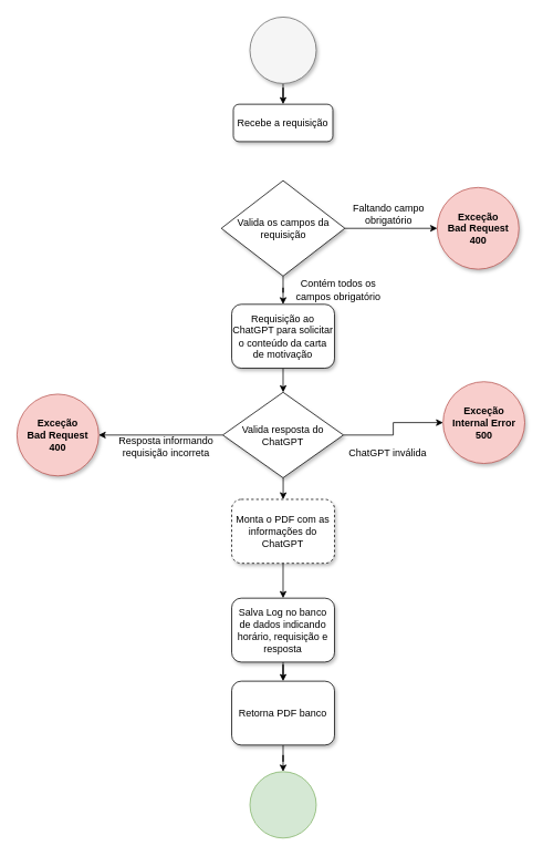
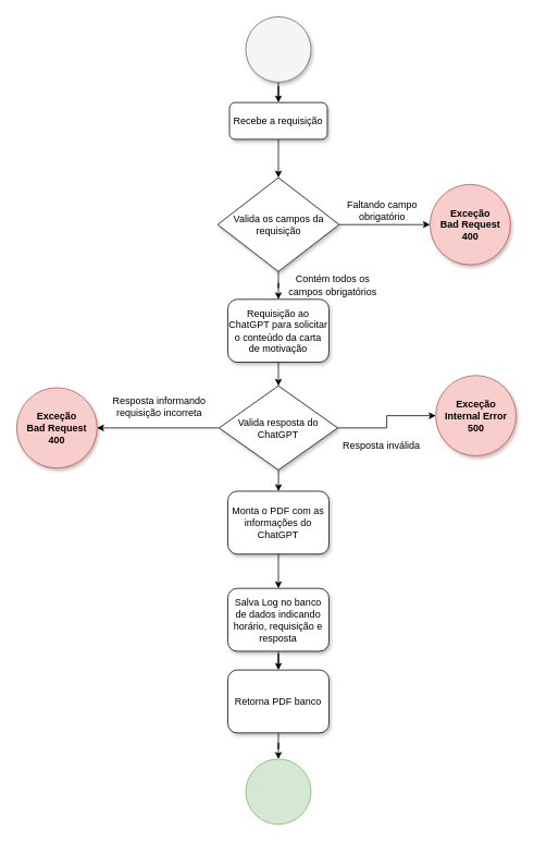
  <mxCell id="0" />
  <mxCell id="1" parent="0" />
  <mxCell id="2" style="edgeStyle=orthogonalEdgeStyle;rounded=0;orthogonalLoop=1;jettySize=auto;html=1;" parent="1" source="3" target="5" edge="1"><mxGeometry relative="1" as="geometry" /></mxCell>
  <mxCell id="3" value="" style="ellipse;whiteSpace=wrap;html=1;aspect=fixed;fillColor=#f5f5f5;strokeColor=#666666;fontColor=#333333;shadow=1;" parent="1" vertex="1"><mxGeometry x="301" y="20" width="80" height="80" as="geometry" /></mxCell>
+ <mxCell id="4" style="edgeStyle=orthogonalEdgeStyle;rounded=0;orthogonalLoop=1;jettySize=auto;html=1;entryX=0.5;entryY=0;entryDx=0;entryDy=0;" parent="1" source="5" target="8" edge="1"><mxGeometry relative="1" as="geometry" /></mxCell>
  <mxCell id="5" value="Recebe a requisição" style="rounded=1;whiteSpace=wrap;html=1;shadow=1;glass=0;" parent="1" vertex="1"><mxGeometry x="281" y="125" width="120" height="45" as="geometry" /></mxCell>
  <mxCell id="6" style="edgeStyle=orthogonalEdgeStyle;rounded=0;orthogonalLoop=1;jettySize=auto;html=1;exitX=1;exitY=0.5;exitDx=0;exitDy=0;entryX=0;entryY=0.5;entryDx=0;entryDy=0;" parent="1" source="8" target="10" edge="1"><mxGeometry relative="1" as="geometry"><mxPoint x="503" y="275" as="targetPoint" /></mxGeometry></mxCell>
  <mxCell id="7" style="edgeStyle=orthogonalEdgeStyle;rounded=0;orthogonalLoop=1;jettySize=auto;html=1;entryX=0.5;entryY=0;entryDx=0;entryDy=0;" parent="1" source="8" target="13" edge="1"><mxGeometry relative="1" as="geometry"><mxPoint x="341" y="393" as="targetPoint" /></mxGeometry></mxCell>
  <mxCell id="8" value="Valida os campos da requisição" style="rhombus;whiteSpace=wrap;html=1;shadow=1;" parent="1" vertex="1"><mxGeometry x="266.5" y="217" width="149" height="115" as="geometry" /></mxCell>
  <mxCell id="9" value="Faltando campo obrigatório" style="text;html=1;align=center;verticalAlign=middle;whiteSpace=wrap;rounded=0;" parent="1" vertex="1"><mxGeometry x="410" y="243" width="117" height="30" as="geometry" /></mxCell>
  <mxCell id="10" value="&lt;b&gt;Exceção&lt;br&gt;Bad Request &lt;br&gt;400&lt;/b&gt;" style="ellipse;whiteSpace=wrap;html=1;aspect=fixed;shadow=1;fillColor=#f8cecc;strokeColor=#b85450;" parent="1" vertex="1"><mxGeometry x="527" y="225.25" width="98.5" height="98.5" as="geometry" /></mxCell>
- <mxCell id="11" value="Contém todos os campos obrigatório" style="text;html=1;align=center;verticalAlign=middle;whiteSpace=wrap;rounded=0;" parent="1" vertex="1"><mxGeometry x="347" y="331.75" width="122" height="34.25" as="geometry" /></mxCell>
+ <mxCell id="11" value="Contém todos os campos obrigatórios" style="text;html=1;align=center;verticalAlign=middle;whiteSpace=wrap;rounded=0;" parent="1" vertex="1"><mxGeometry x="347" y="331.75" width="122" height="34.25" as="geometry" /></mxCell>
  <mxCell id="12" style="edgeStyle=orthogonalEdgeStyle;rounded=0;orthogonalLoop=1;jettySize=auto;html=1;" parent="1" source="13" target="17" edge="1"><mxGeometry relative="1" as="geometry" /></mxCell>
  <mxCell id="13" value="Requisição ao ChatGPT para solicitar o conteúdo da carta de motivação" style="rounded=1;whiteSpace=wrap;html=1;shadow=1;glass=0;" parent="1" vertex="1"><mxGeometry x="279" y="366" width="124" height="77" as="geometry" /></mxCell>
  <mxCell id="14" style="edgeStyle=orthogonalEdgeStyle;rounded=0;orthogonalLoop=1;jettySize=auto;html=1;entryX=0;entryY=0.5;entryDx=0;entryDy=0;" parent="1" source="17" target="19" edge="1"><mxGeometry relative="1" as="geometry"><mxPoint x="532" y="562.5" as="targetPoint" /></mxGeometry></mxCell>
  <mxCell id="15" style="edgeStyle=orthogonalEdgeStyle;rounded=0;orthogonalLoop=1;jettySize=auto;html=1;entryX=0.5;entryY=0;entryDx=0;entryDy=0;" parent="1" source="17" target="23" edge="1"><mxGeometry relative="1" as="geometry"><mxPoint x="345" y="677" as="targetPoint" /></mxGeometry></mxCell>
  <mxCell id="16" style="edgeStyle=orthogonalEdgeStyle;rounded=0;orthogonalLoop=1;jettySize=auto;html=1;entryX=1;entryY=0.5;entryDx=0;entryDy=0;" parent="1" source="17" target="21" edge="1"><mxGeometry relative="1" as="geometry"><mxPoint x="108" y="563" as="targetPoint" /></mxGeometry></mxCell>
  <mxCell id="17" value="Valida resposta do ChatGPT" style="rhombus;whiteSpace=wrap;html=1;shadow=1;" parent="1" vertex="1"><mxGeometry x="268.25" y="472" width="145.5" height="103" as="geometry" /></mxCell>
- <mxCell id="18" value="ChatGPT inválida" style="text;html=1;align=center;verticalAlign=middle;whiteSpace=wrap;rounded=0;" parent="1" vertex="1"><mxGeometry x="415.5" y="530" width="103" height="30" as="geometry" /></mxCell>
+ <mxCell id="18" value="Resposta inválida" style="text;html=1;align=center;verticalAlign=middle;whiteSpace=wrap;rounded=0;" parent="1" vertex="1"><mxGeometry x="415.5" y="530" width="103" height="30" as="geometry" /></mxCell>
  <mxCell id="19" value="&lt;b&gt;Exceção&lt;br&gt;Internal Error &lt;br&gt;500&lt;/b&gt;" style="ellipse;whiteSpace=wrap;html=1;aspect=fixed;shadow=1;fillColor=#f8cecc;strokeColor=#b85450;" parent="1" vertex="1"><mxGeometry x="534" y="459.25" width="98.5" height="98.5" as="geometry" /></mxCell>
- <mxCell id="20" value="Resposta informando requisição incorreta" style="text;html=1;align=center;verticalAlign=middle;whiteSpace=wrap;rounded=0;" parent="1" vertex="1"><mxGeometry x="132.5" y="516" width="134" height="44" as="geometry" /></mxCell>
+ <mxCell id="20" value="Resposta informando requisição incorreta" style="text;html=1;align=center;verticalAlign=middle;whiteSpace=wrap;rounded=0;" parent="1" vertex="1"><mxGeometry x="127.5" y="476" width="134" height="44" as="geometry" /></mxCell>
  <mxCell id="21" value="&lt;b&gt;Exceção&lt;br&gt;Bad Request &lt;br&gt;400&lt;/b&gt;" style="ellipse;whiteSpace=wrap;html=1;aspect=fixed;shadow=1;fillColor=#f8cecc;strokeColor=#b85450;" parent="1" vertex="1"><mxGeometry x="20" y="474.25" width="98.5" height="98.5" as="geometry" /></mxCell>
  <mxCell id="22" style="edgeStyle=orthogonalEdgeStyle;rounded=0;orthogonalLoop=1;jettySize=auto;html=1;" parent="1" source="23" target="25" edge="1"><mxGeometry relative="1" as="geometry" /></mxCell>
- <mxCell id="23" value="Monta o PDF com as informações do ChatGPT" style="rounded=1;whiteSpace=wrap;html=1;shadow=1;glass=0;dashed=1;" parent="1" vertex="1"><mxGeometry x="279" y="601" width="124" height="77" as="geometry" /></mxCell>
+ <mxCell id="23" value="Monta o PDF com as informações do ChatGPT" style="rounded=1;whiteSpace=wrap;html=1;shadow=1;glass=0;" parent="1" vertex="1"><mxGeometry x="279" y="601" width="124" height="77" as="geometry" /></mxCell>
  <mxCell id="24" style="edgeStyle=orthogonalEdgeStyle;rounded=0;orthogonalLoop=1;jettySize=auto;html=1;entryX=0.5;entryY=0;entryDx=0;entryDy=0;" edge="1" parent="1" source="25" target="27"><mxGeometry relative="1" as="geometry" /></mxCell>
  <mxCell id="25" value="Salva Log no banco de dados indicando horário, requisição e resposta" style="rounded=1;whiteSpace=wrap;html=1;shadow=1;glass=0;" parent="1" vertex="1"><mxGeometry x="279" y="720" width="124" height="77" as="geometry" /></mxCell>
  <mxCell id="26" style="edgeStyle=orthogonalEdgeStyle;rounded=0;orthogonalLoop=1;jettySize=auto;html=1;entryX=0.5;entryY=0;entryDx=0;entryDy=0;" edge="1" parent="1" source="27" target="28"><mxGeometry relative="1" as="geometry" /></mxCell>
  <mxCell id="27" value="Retorna PDF banco" style="rounded=1;whiteSpace=wrap;html=1;shadow=1;glass=0;" vertex="1" parent="1"><mxGeometry x="279" y="820" width="124" height="77" as="geometry" /></mxCell>
  <mxCell id="28" value="" style="ellipse;whiteSpace=wrap;html=1;aspect=fixed;fillColor=#d5e8d4;strokeColor=#82b366;" vertex="1" parent="1"><mxGeometry x="301" y="929" width="80" height="80" as="geometry" /></mxCell>
